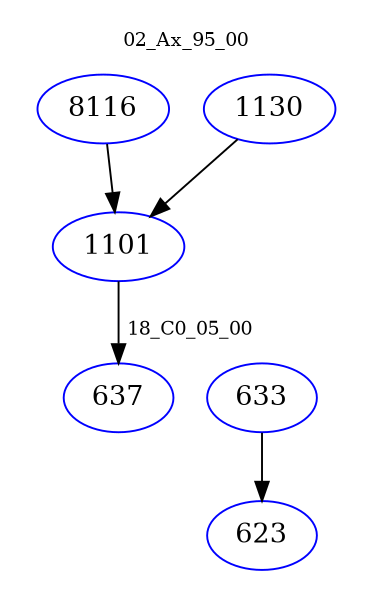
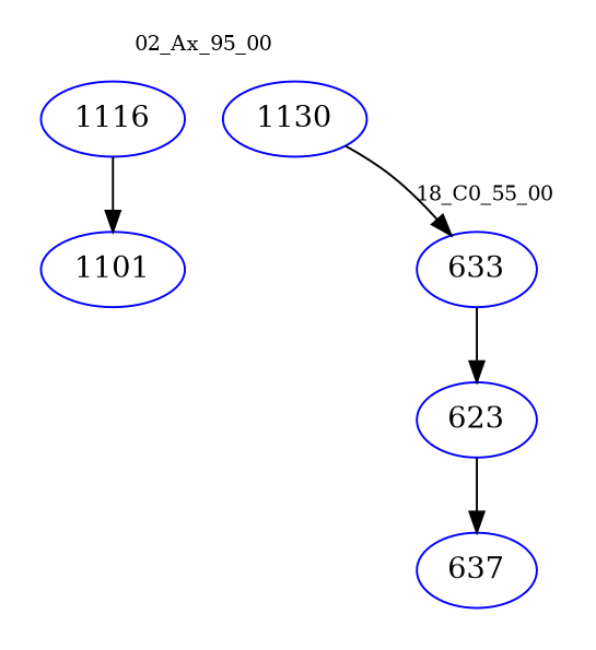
  digraph {
    node [color=blue]
    edge [color=black]
    n1 [label=1130]
    n2 [label=1101]
-   n3 [label=8116]
+   n3 [label=1116]
    n4 [label=633]
    n5 [label=623]
    n6 [label=637]
    subgraph cluster_1 {
      color=white
      fontsize=10
      label="02_Ax_95_00"
      n1
      n2
      n3
    }
    subgraph cluster_2 {
      color=white
      fontsize=10
-     label="18_C0_05_00"
+     label="18_C0_55_00"
      n4
      n5
      n6
    }
-   n1 -> n2
+   n1 -> n4
    n3 -> n2
    n4 -> n5
-   n2 -> n6
+   n5 -> n6
  }
